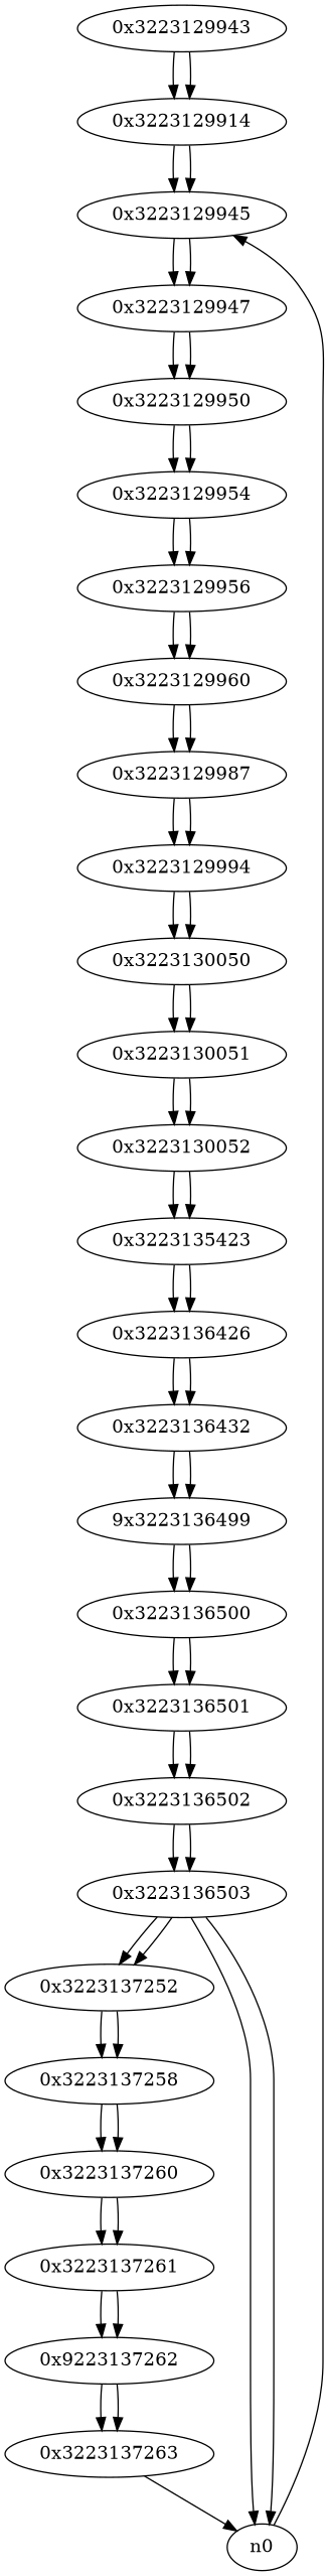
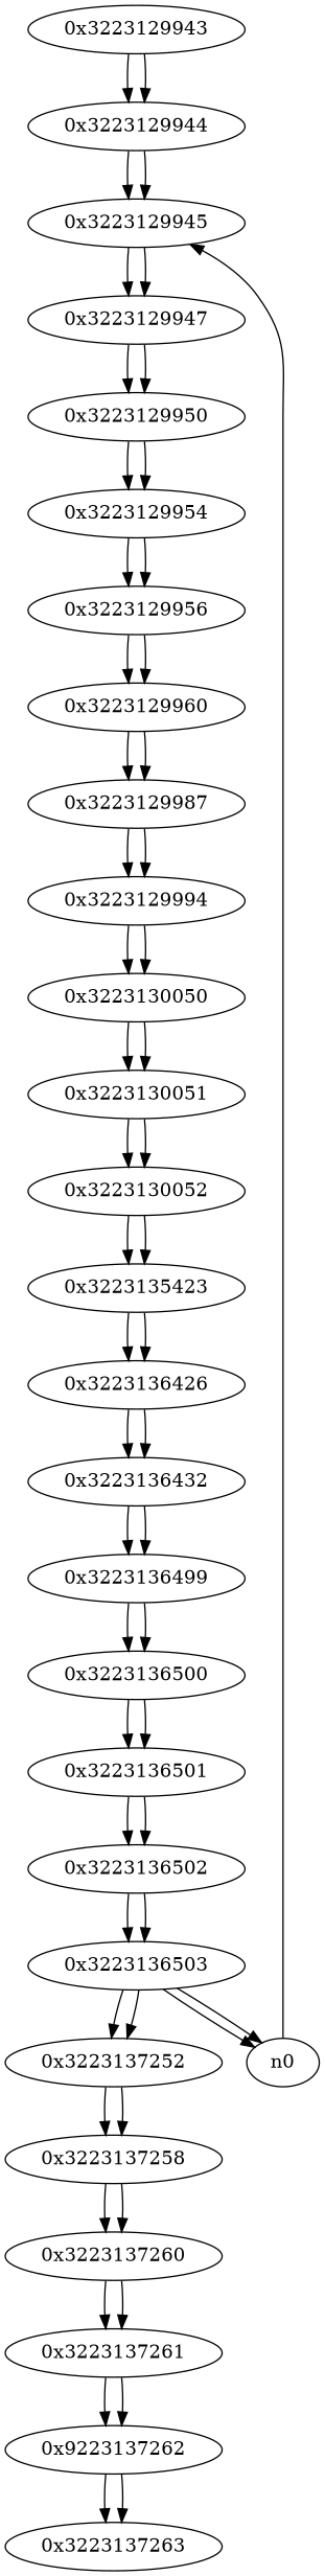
  digraph {
    n1 [label="0x3223129943"]
-   n2 [label="0x3223129914"]
+   n2 [label="0x3223129944"]
    n3 [label="0x3223129945"]
    n4 [label="0x3223129947"]
    n5 [label="0x3223129950"]
    n6 [label="0x3223129954"]
    n7 [label="0x3223129956"]
    n8 [label="0x3223129960"]
    n9 [label="0x3223129987"]
    n10 [label="0x3223129994"]
    n11 [label="0x3223130050"]
    n12 [label="0x3223130051"]
    n13 [label="0x3223130052"]
    n14 [label="0x3223135423"]
    n15 [label="0x3223136426"]
    n16 [label="0x3223136432"]
-   n17 [label="9x3223136499"]
+   n17 [label="0x3223136499"]
    n18 [label="0x3223136500"]
    n19 [label="0x3223136501"]
    n20 [label="0x3223136502"]
    n21 [label="0x3223136503"]
    n22 [label="0x3223137252"]
    n0
    n23 [label="0x3223137258"]
    n24 [label="0x3223137260"]
    n25 [label="0x3223137261"]
    n26 [label="0x9223137262"]
    n27 [label="0x3223137263"]
    n1 -> n2
    n1 -> n2
    n2 -> n3
    n2 -> n3
    n3 -> n4
    n3 -> n4
    n4 -> n5
    n4 -> n5
    n5 -> n6
    n5 -> n6
    n6 -> n7
    n6 -> n7
    n7 -> n8
    n7 -> n8
    n8 -> n9
    n8 -> n9
    n9 -> n10
    n9 -> n10
    n10 -> n11
    n10 -> n11
    n11 -> n12
    n11 -> n12
    n12 -> n13
    n12 -> n13
    n13 -> n14
    n13 -> n14
    n14 -> n15
    n14 -> n15
    n15 -> n16
    n15 -> n16
    n16 -> n17
    n16 -> n17
    n17 -> n18
    n17 -> n18
    n18 -> n19
    n18 -> n19
    n19 -> n20
    n19 -> n20
    n20 -> n21
    n20 -> n21
    n21 -> n22
    n21 -> n22
    n21 -> n0
    n21 -> n0
    n22 -> n23
    n22 -> n23
    n0 -> n3
    n23 -> n24
    n23 -> n24
    n24 -> n25
    n24 -> n25
    n25 -> n26
    n25 -> n26
    n26 -> n27
    n26 -> n27
-   n27 -> n0
  }
